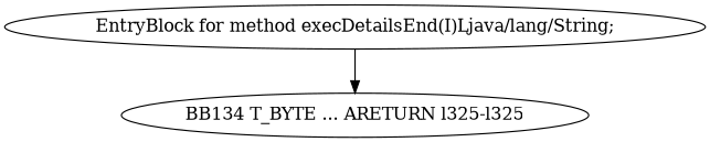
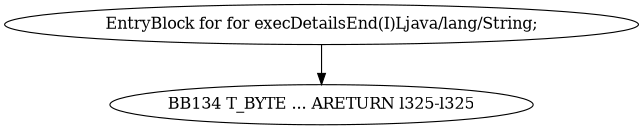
  digraph {
    n1 [label="BB134 T_BYTE ... ARETURN l325-l325"]
-   n2 [label="EntryBlock for method execDetailsEnd(I)Ljava/lang/String;"]
+   n2 [label="EntryBlock for for execDetailsEnd(I)Ljava/lang/String;"]
    n2 -> n1 [style=solid]
  }
